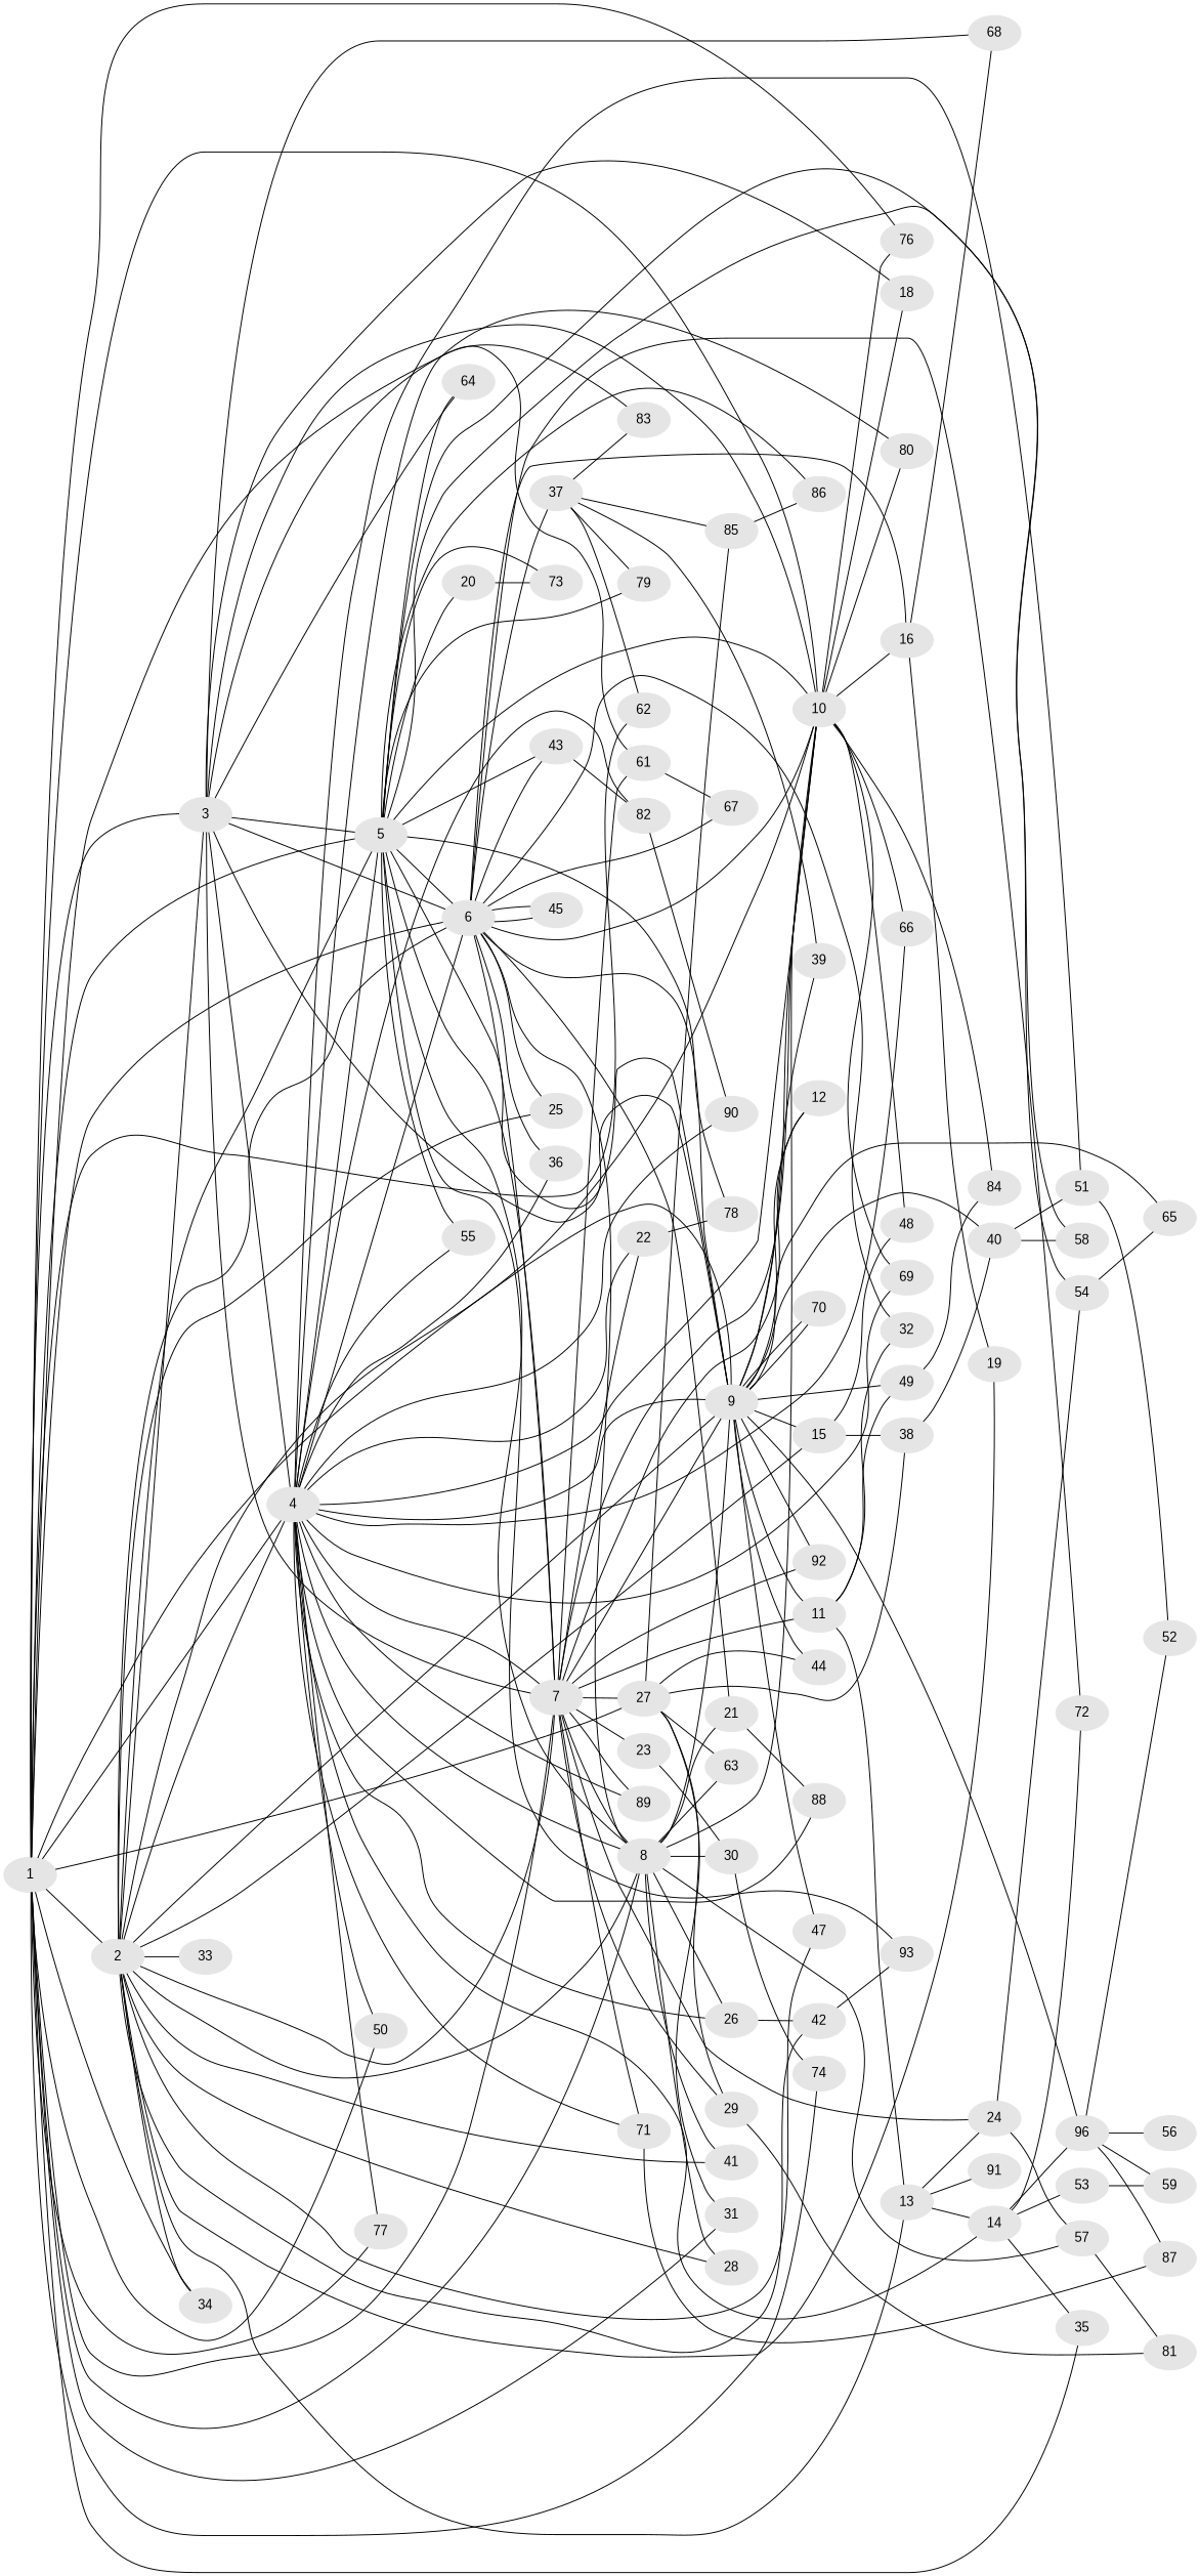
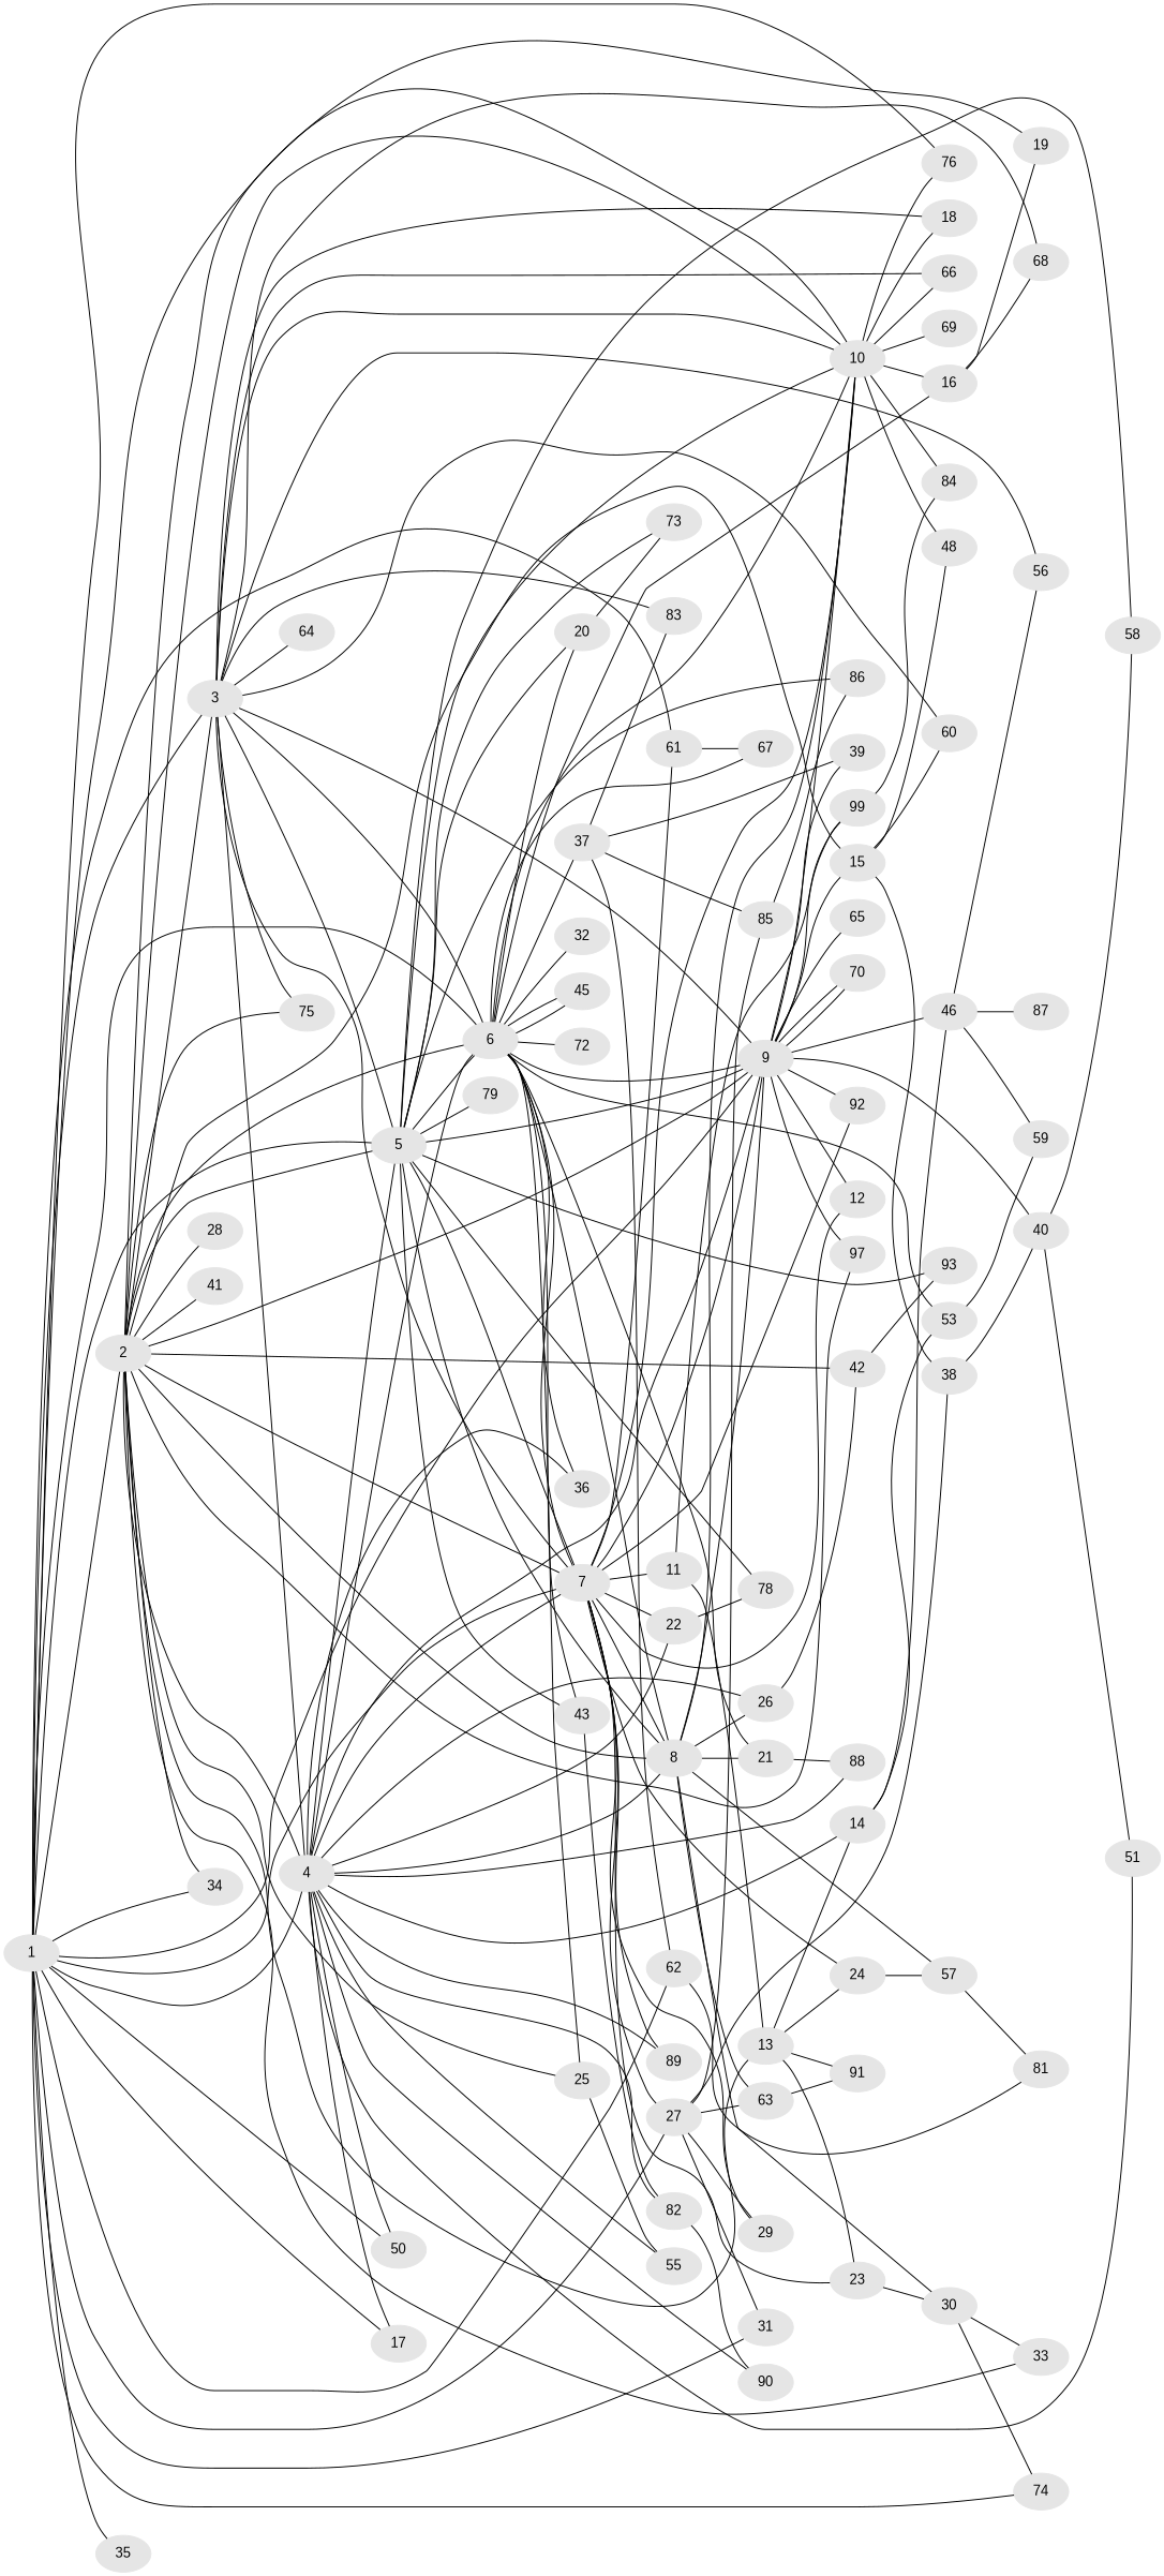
  graph {
    fontname="Liberation Sans"
    rankdir=LR
    node [color=gray90 fontname="Liberation Sans" style=filled]
    edge [fontname="Liberation Sans"]
    1
    2
    3
    4
    5
    6
    7
    8
    9
    10
    27
    31
    34
    35
    50
    61
    62
    74
    76
-   77
+   77 [label=17]
    13
    15
    19
    25
    28
    33
    41
    42
-   47
+   47 [label=97]
+   75
    18
    56
+   60
    64
    68
    83
    14
    22
    26
    36
    51
    55
    66
    69
-   71
-   80
    82
    88
    89
    90
    20
    43
-   54
    58
    73
    78
    79
    86
    93
    16
    21
    32
    37
    45
    53
    67
    72
    11
    12
    23
    24
    29
    92
    30
    57
    63
    39
    40
-   44
-   46 [label=96]
-   49
+   46
+   49 [label=99]
    65
    70
    48
    84
    38
    85
    81
    91
-   52
    87
    59
    1 -- 2
    1 -- 3
    1 -- 4
    1 -- 5
    1 -- 6
    1 -- 7
-   1 -- 8
    1 -- 9
    1 -- 10
    1 -- 27
    1 -- 31
    1 -- 34
    1 -- 35
    1 -- 50
    1 -- 61
    1 -- 62
    1 -- 74
    1 -- 76
    1 -- 77
    2 -- 3
    2 -- 4
    2 -- 5
    2 -- 6
    2 -- 7
    2 -- 8
    2 -- 9
    2 -- 10
    2 -- 34
    2 -- 13
    2 -- 15
    2 -- 19
    2 -- 25
    2 -- 28
    2 -- 33
    2 -- 41
    2 -- 42
    2 -- 47
+   2 -- 75
    3 -- 4
    3 -- 5
    3 -- 6
    3 -- 7
    3 -- 9
    3 -- 10
+   3 -- 75
    3 -- 18
+   3 -- 56
+   3 -- 60
    3 -- 64
    3 -- 68
    3 -- 83
    4 -- 5
    4 -- 6
    4 -- 7
    4 -- 8
    4 -- 9
-   4 -- 10
    4 -- 50
    4 -- 77
    4 -- 14
    4 -- 22
    4 -- 26
    4 -- 36
    4 -- 51
    4 -- 55
-   4 -- 66
-   4 -- 69
-   4 -- 71
-   4 -- 80
+   3 -- 66
    4 -- 82
    4 -- 88
    4 -- 89
    4 -- 90
    5 -- 6
    5 -- 7
    5 -- 8
    5 -- 9
    5 -- 10
-   5 -- 64
-   5 -- 55
+   25 -- 55
    5 -- 20
    5 -- 43
-   5 -- 54
    5 -- 58
    5 -- 73
    5 -- 78
    5 -- 79
    5 -- 86
    5 -- 93
    6 -- 7
    6 -- 8
    6 -- 9
    6 -- 10
    6 -- 25
    6 -- 36
+   6 -- 20
    6 -- 43
    6 -- 16
    6 -- 21
    6 -- 32
    6 -- 37
    6 -- 45
    6 -- 45
+   6 -- 53
    6 -- 67
    6 -- 72
    7 -- 8
    7 -- 9
    7 -- 10
    7 -- 27
    7 -- 61
    7 -- 22
-   7 -- 71
    7 -- 89
    7 -- 11
    7 -- 12
    7 -- 23
    7 -- 24
    7 -- 29
    7 -- 92
    8 -- 9
    8 -- 10
-   8 -- 28
-   8 -- 41
    8 -- 26
    8 -- 21
    8 -- 30
    8 -- 57
    8 -- 63
    9 -- 10
    9 -- 15
    9 -- 47
-   9 -- 11
    9 -- 12
    9 -- 92
    9 -- 39
    9 -- 40
-   9 -- 44
    9 -- 46
    9 -- 49
    9 -- 65
    9 -- 70
    9 -- 70
    10 -- 76
    10 -- 18
    10 -- 66
    10 -- 69
-   10 -- 80
    10 -- 16
    10 -- 48
    10 -- 84
    27 -- 31
    27 -- 29
    27 -- 63
-   27 -- 44
    27 -- 38
    27 -- 85
    61 -- 67
-   29 -- 81
+   62 -- 81
    13 -- 14
+   13 -- 23
    13 -- 24
    13 -- 91
+   15 -- 60
    15 -- 48
    15 -- 38
    42 -- 93
-   14 -- 35
    14 -- 53
-   14 -- 72
    14 -- 46
    22 -- 78
    26 -- 42
-   51 -- 52
-   71 -- 87
    82 -- 90
    20 -- 73
    43 -- 82
-   54 -- 65
    16 -- 19
    16 -- 68
    21 -- 88
    37 -- 62
    37 -- 83
-   37 -- 79
    37 -- 39
    37 -- 85
    53 -- 59
    11 -- 13
-   11 -- 32
    11 -- 49
    23 -- 30
-   24 -- 54
    24 -- 57
    30 -- 74
+   30 -- 33
    57 -- 81
+   63 -- 91
    40 -- 51
    40 -- 58
    46 -- 56
-   46 -- 52
    46 -- 87
    46 -- 59
    49 -- 84
    38 -- 40
    85 -- 86
  }
